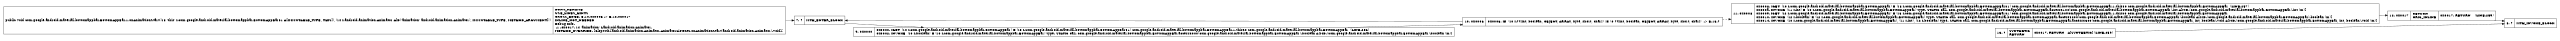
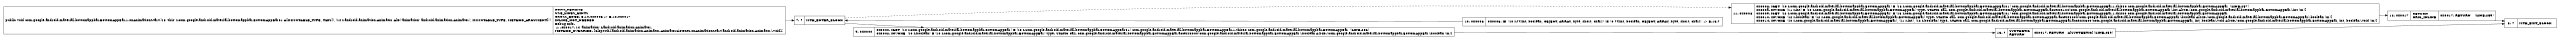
  digraph {
    rankdir=LR
    node [shape=record]
    n1 [label="{7\:\ ?|MTH_ENTER_BLOCK\l}"]
    n2 [label="{9\:\ 0x0000|0x0000: IGET  (r0 I:com.google.android.material.bottomappbar.BottomAppBar) = (r3 I:com.google.android.material.bottomappbar.BottomAppBar$1) com.google.android.material.bottomappbar.BottomAppBar.1.this$0 com.google.android.material.bottomappbar.BottomAppBar  (LINE:256)\l0x0002: INVOKE  (r0 I:boolean) = (r0 I:com.google.android.material.bottomappbar.BottomAppBar) type: STATIC call: com.google.android.material.bottomappbar.BottomAppBar.access$000(com.google.android.material.bottomappbar.BottomAppBar):boolean A[MD:(com.google.android.material.bottomappbar.BottomAppBar):boolean (m)]\l}"]
    n3 [label="{10\:\ 0x0006|0x0006: IF  (r0 I:??[int, boolean, OBJECT, ARRAY, byte, short, char]) != (0 ??[int, boolean, OBJECT, ARRAY, byte, short, char])  \-\> B:13:? \l}"]
    n4 [label="{11\:\ 0x0008|0x0008: IGET  (r0 I:com.google.android.material.bottomappbar.BottomAppBar) = (r3 I:com.google.android.material.bottomappbar.BottomAppBar$1) com.google.android.material.bottomappbar.BottomAppBar.1.this$0 com.google.android.material.bottomappbar.BottomAppBar  (LINE:257)\l0x000a: INVOKE  (r1 I:int) = (r0 I:com.google.android.material.bottomappbar.BottomAppBar) type: STATIC call: com.google.android.material.bottomappbar.BottomAppBar.access$100(com.google.android.material.bottomappbar.BottomAppBar):int A[MD:(com.google.android.material.bottomappbar.BottomAppBar):int (m)]\l0x000e: IGET  (r2 I:com.google.android.material.bottomappbar.BottomAppBar) = (r3 I:com.google.android.material.bottomappbar.BottomAppBar$1) com.google.android.material.bottomappbar.BottomAppBar.1.this$0 com.google.android.material.bottomappbar.BottomAppBar \l0x0010: INVOKE  (r2 I:boolean) = (r2 I:com.google.android.material.bottomappbar.BottomAppBar) type: STATIC call: com.google.android.material.bottomappbar.BottomAppBar.access$200(com.google.android.material.bottomappbar.BottomAppBar):boolean A[MD:(com.google.android.material.bottomappbar.BottomAppBar):boolean (m)]\l0x0014: INVOKE  (r0 I:com.google.android.material.bottomappbar.BottomAppBar), (r1 I:int), (r2 I:boolean) type: STATIC call: com.google.android.material.bottomappbar.BottomAppBar.access$300(com.google.android.material.bottomappbar.BottomAppBar, int, boolean):void A[MD:(com.google.android.material.bottomappbar.BottomAppBar, int, boolean):void (m)]\l}"]
    n5 [label="{12\:\ 0x0017|RETURN\lORIG_INLINE\l|0x0017: RETURN    (LINE:259)\l}"]
    n6 [label="{13\:\ ?|SYNTHETIC\lRETURN\l|0x0017: RETURN   A[SYNTHETIC] (LINE:259)\l}"]
-   n7 [label="{8\:\ ?|MTH_INVOKE_BLOCK\l}"]
+   n7 [label="{8\:\ ?|MTH_EXIT_BLOCK\l}"]
    n8 [label="{public void com.google.android.material.bottomappbar.BottomAppBar.1.onAnimationStart((r3 'this' I:com.google.android.material.bottomappbar.BottomAppBar$1 A[IMMUTABLE_TYPE, THIS]), (r4 I:android.animation.Animator A[D('animation' android.animation.Animator), IMMUTABLE_TYPE, METHOD_ARGUMENT]))  | DONT_RENAME\lUSE_LINES_HINTS\lCROSS_EDGE: B:10:0x0006 \-\> B:12:0x0017\lINLINE_NOT_NEEDED\lDebug Info:\l  \-1 \-0x0017: r4 'animation' Landroid\/animation\/Animator;\lMETHOD_OVERRIDE: [ClspMth\{android.animation.Animator.AnimatorListener.onAnimationStart(android.animation.Animator):void\}]\l}"]
    n1 -> n2
-   n2 -> n3
+   n2 -> n6
    n3 -> n1
-   n3 -> n4 [style=dashed]
+   n1 -> n4 [style=dashed]
    n4 -> n5
    n5 -> n7
    n6 -> n7
    n8 -> n1
  }
